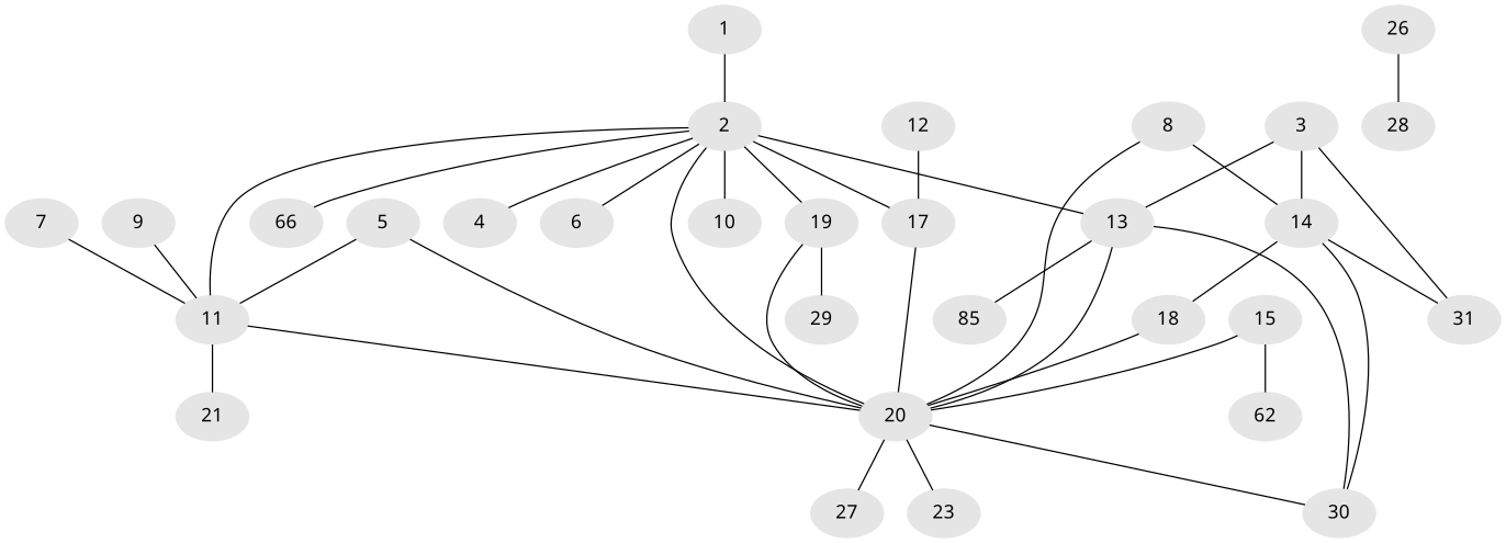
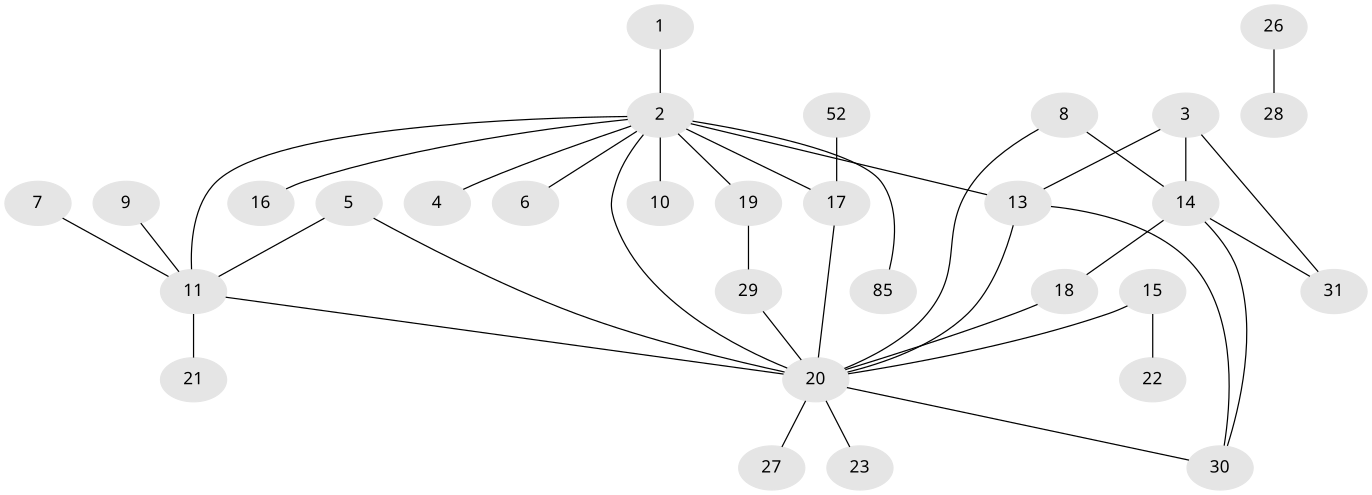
  graph {
    fontname="Noto Sans"
    node [color=gray90 fontname="Noto Sans" style=filled]
    edge [fontname="Noto Sans" weight=1.0]
    1
    2
    4
    6
    10
    11
    13
-   16 [label=66]
+   16
    17
    19
    20
    n12 [label=85]
    21
    30
    29
    23
    27
    3
    14
    31
    18
    5
    7
    8
    9
-   12
+   12 [label=52]
    15
-   22 [label=62]
+   22
    26
    28
    1 -- 2
    2 -- 4
    2 -- 6
    2 -- 10
    2 -- 11
    2 -- 13 [weight=3.0]
    2 -- 16 [weight=2.0]
    2 -- 17 [weight=2.0]
    2 -- 19
    2 -- 20 [weight=2.0]
-   13 -- n12
+   2 -- n12
    11 -- 20
    11 -- 21
    13 -- 20
    13 -- 30
    17 -- 20 [weight=2.0]
-   19 -- 20
+   29 -- 20
    19 -- 29
    20 -- 30
    20 -- 23
    20 -- 27
    3 -- 13
    3 -- 14
    3 -- 31
    14 -- 30
    14 -- 31
    14 -- 18
    18 -- 20
    5 -- 11
    5 -- 20
    7 -- 11
    8 -- 20
    8 -- 14
    9 -- 11
    12 -- 17
    15 -- 20
    15 -- 22
    26 -- 28
  }
